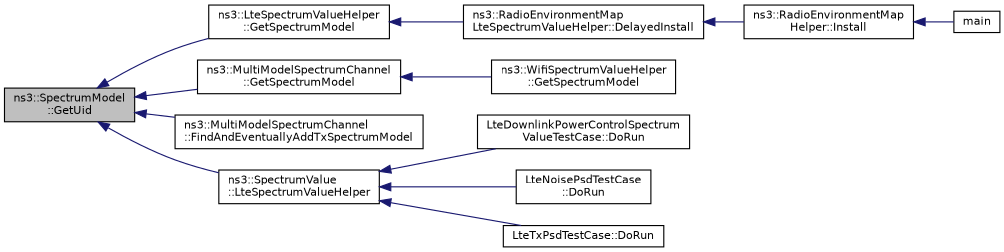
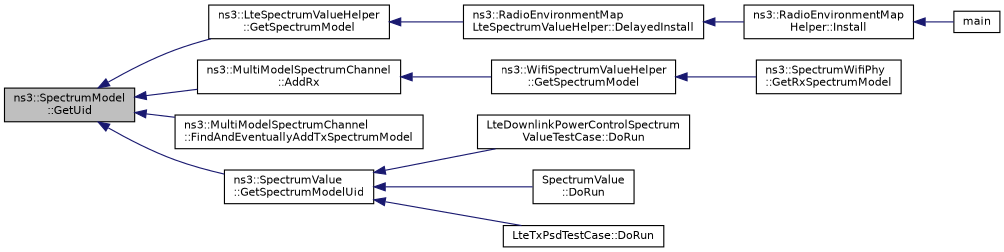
  digraph {
    rankdir=LR
    node [color=black fillcolor=white fontname=Helvetica fontsize=10 shape=record style=filled]
    edge [color=midnightblue dir=back fontname=Helvetica fontsize=10 labelfontname=Helvetica labelfontsize=10 style=solid]
    n1 [fillcolor=grey75 fontcolor=black height=0.2 label="ns3::SpectrumModel\l::GetUid" width=0.4]
    n2 [height=0.2 label="ns3::LteSpectrumValueHelper\l::GetSpectrumModel" width=0.4]
-   n3 [height=0.2 label="ns3::MultiModelSpectrumChannel\l::GetSpectrumModel" width=0.4]
+   n3 [height=0.2 label="ns3::MultiModelSpectrumChannel\l::AddRx" width=0.4]
    n4 [height=0.2 label="ns3::MultiModelSpectrumChannel\l::FindAndEventuallyAddTxSpectrumModel" width=0.4]
-   n5 [height=0.2 label="ns3::SpectrumValue\l::LteSpectrumValueHelper" width=0.4]
+   n5 [height=0.2 label="ns3::SpectrumValue\l::GetSpectrumModelUid" width=0.4]
    n6 [height=0.2 label="ns3::RadioEnvironmentMap\lLteSpectrumValueHelper::DelayedInstall" width=0.4]
    n7 [height=0.2 label="ns3::WifiSpectrumValueHelper\l::GetSpectrumModel" width=0.4]
    n8 [height=0.2 label="LteDownlinkPowerControlSpectrum\lValueTestCase::DoRun" width=0.4]
-   n9 [height=0.2 label="LteNoisePsdTestCase\l::DoRun" width=0.4]
+   n9 [height=0.2 label="SpectrumValue\l::DoRun" width=0.4]
    n10 [height=0.2 label="LteTxPsdTestCase::DoRun" width=0.4]
+   n11 [height=0.2 label="ns3::SpectrumWifiPhy\l::GetRxSpectrumModel" width=0.4]
    n12 [height=0.2 label=main width=0.4]
    n13 [height=0.2 label="ns3::RadioEnvironmentMap\lHelper::Install" width=0.4]
    n1 -> n2
    n1 -> n3
    n1 -> n4
    n1 -> n5
    n2 -> n6
    n3 -> n7
    n5 -> n8
    n5 -> n9
    n5 -> n10
    n6 -> n13
+   n7 -> n11
    n13 -> n12
  }
